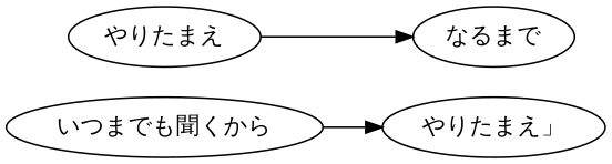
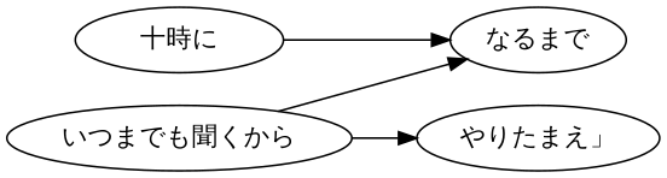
  digraph {
    fontname="Courier Prime"
    rankdir=LR
    node [fontname="Courier Prime"]
    edge [fontname="Courier Prime"]
    n1 [label="いつまでも聞くから"]
    n2 [label="なるまで"]
    n3 [label="やりたまえ」"]
-   n4 [label="やりたまえ"]
+   n4 [label="十時に"]
+   n1 -> n2
    n1 -> n3
    n4 -> n2
  }
